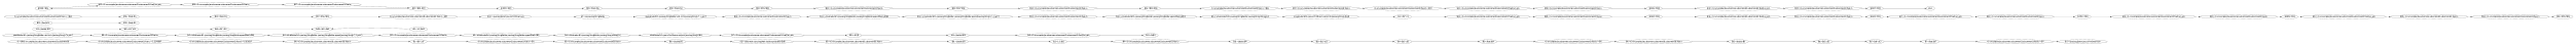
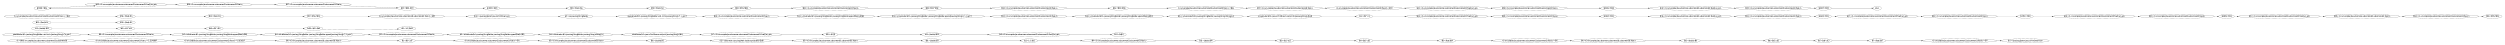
  digraph {
    fontname="IBM Plex Sans"
    rankdir=LR
    node [fontname="IBM Plex Sans"]
    edge [fontname="IBM Plex Sans"]
    "r0 := @this: vm.compiler.jbe.subcommon.subcommon03.subcommon03"
    "r0.<vm.compiler.jbe.subcommon.subcommon03.subcommon03: float c> = 1.1234568F"
    "r0.<vm.compiler.jbe.subcommon.subcommon03.subcommon03: float d> = 1.010101F"
    "$f0 = r0.<vm.compiler.jbe.subcommon.subcommon03.subcommon03: float d>"
    "$f1 = $f0 * 2.0F"
    "r0.<vm.compiler.jbe.subcommon.subcommon03.subcommon03: float x> = $f1"
    "$f2 = r0.<vm.compiler.jbe.subcommon.subcommon03.subcommon03: float x>"
    "$d0 = (double) $f2"
    "d12 = staticinvoke <java.lang.Math: double sqrt(double)>($d0)"
    "$f3 = r0.<vm.compiler.jbe.subcommon.subcommon03.subcommon03: float x>"
    "$d1 = (double) $f3"
    "d13 = 1.0 / $d1"
    "$f4 = r0.<vm.compiler.jbe.subcommon.subcommon03.subcommon03: float c>"
    "$d2 = (double) $f4"
    "$d3 = $d2 * d12"
    "$d4 = $d3 * d13"
    "$f5 = (float) $d4"
    "r0.<vm.compiler.jbe.subcommon.subcommon03.subcommon03: float a> = $f5"
    "$f6 = r0.<vm.compiler.jbe.subcommon.subcommon03.subcommon03: float c>"
    "$d5 = (double) $f6"
    "$d6 = $d5 / d12"
    "$d7 = $d6 * d13"
    "$f7 = (float) $d7"
    "r0.<vm.compiler.jbe.subcommon.subcommon03.subcommon03: float b> = $f7"
    "$r2 = <java.lang.System: java.io.PrintStream out>"
    "specialinvoke $r1.<java.lang.StringBuilder: void <init>(java.lang.String)>(\"a_opt=\")"
    "$f8 = r0.<vm.compiler.jbe.subcommon.subcommon03.subcommon03: float a>"
    "$r3 = virtualinvoke $r1.<java.lang.StringBuilder: java.lang.StringBuilder append(float)>($f8)"
    "$r4 = virtualinvoke $r3.<java.lang.StringBuilder: java.lang.StringBuilder append(java.lang.String)>(\";  b_opt=\")"
    "$f9 = r0.<vm.compiler.jbe.subcommon.subcommon03.subcommon03: float b>"
    "$r5 = virtualinvoke $r4.<java.lang.StringBuilder: java.lang.StringBuilder append(float)>($f9)"
    "$r6 = virtualinvoke $r5.<java.lang.StringBuilder: java.lang.String toString()>()"
    "virtualinvoke $r2.<java.io.PrintStream: void print(java.lang.String)>($r6)"
    "$r7 = r0.<vm.compiler.jbe.subcommon.subcommon03.subcommon03: float[] arr_opt>"
    "$f10 = $r7[0]"
    "d14 = (double) $f10"
    "$r8 = r0.<vm.compiler.jbe.subcommon.subcommon03.subcommon03: float[] arr_opt>"
    "$f11 = $r8[1]"
    "d15 = (double) $f11"
    "$d9 = d14 * d14"
    "$d8 = d15 * d15"
    "$d10 = $d9 + $d8"
    "d11 = 1.0 / $d10"
    "$f13 = (float) d14"
    "$f12 = (float) d11"
    "r0.<vm.compiler.jbe.subcommon.subcommon03.subcommon03: float c> = $f14"
    "$f16 = (float) d15"
    "$f15 = (float) d11"
    "$f17 = $f16 / $f15"
    "r0.<vm.compiler.jbe.subcommon.subcommon03.subcommon03: float d> = $f17"
    "$r10 = <java.lang.System: java.io.PrintStream out>"
    "$r9 = new java.lang.StringBuilder"
    "specialinvoke $r9.<java.lang.StringBuilder: void <init>(java.lang.String)>(\";  c_opt=\")"
    "$f18 = r0.<vm.compiler.jbe.subcommon.subcommon03.subcommon03: float c>"
    "$r11 = virtualinvoke $r9.<java.lang.StringBuilder: java.lang.StringBuilder append(float)>($f18)"
    "$r12 = virtualinvoke $r11.<java.lang.StringBuilder: java.lang.StringBuilder append(java.lang.String)>(\";  d_opt=\")"
    "$f19 = r0.<vm.compiler.jbe.subcommon.subcommon03.subcommon03: float d>"
    "$r13 = virtualinvoke $r12.<java.lang.StringBuilder: java.lang.StringBuilder append(float)>($f19)"
    "$r14 = virtualinvoke $r13.<java.lang.StringBuilder: java.lang.String toString()>()"
    "virtualinvoke $r10.<java.io.PrintStream: void println(java.lang.String)>($r14)"
    n61 [label="d16 = d13 * 2.0"]
    "$r15 = r0.<vm.compiler.jbe.subcommon.subcommon03.subcommon03: float[] arr_opt>"
    "$f20 = r0.<vm.compiler.jbe.subcommon.subcommon03.subcommon03: float a>"
    "$r15[2] = $f20"
    "$r16 = r0.<vm.compiler.jbe.subcommon.subcommon03.subcommon03: float[] arr_opt>"
    "$f21 = r0.<vm.compiler.jbe.subcommon.subcommon03.subcommon03: float b>"
    "$r16[3] = $f21"
    "$r17 = r0.<vm.compiler.jbe.subcommon.subcommon03.subcommon03: float[] arr_opt>"
    "$f22 = r0.<vm.compiler.jbe.subcommon.subcommon03.subcommon03: float c>"
    "$r17[4] = $f22"
    "$r18 = r0.<vm.compiler.jbe.subcommon.subcommon03.subcommon03: float[] arr_opt>"
    "$f23 = r0.<vm.compiler.jbe.subcommon.subcommon03.subcommon03: float d>"
    "$r18[5] = $f23"
    "$r19 = r0.<vm.compiler.jbe.subcommon.subcommon03.subcommon03: float[] arr_opt>"
    "$f25 = r0.<vm.compiler.jbe.subcommon.subcommon03.subcommon03: float b>"
    "$f24 = r0.<vm.compiler.jbe.subcommon.subcommon03.subcommon03: float c>"
    "$f26 = $f25 / $f24"
    "$r19[8] = $f26"
    "$r20 = r0.<vm.compiler.jbe.subcommon.subcommon03.subcommon03: float[] arr_opt>"
    "$f28 = r0.<vm.compiler.jbe.subcommon.subcommon03.subcommon03: float c>"
    "$f27 = r0.<vm.compiler.jbe.subcommon.subcommon03.subcommon03: float a>"
    "$f29 = $f28 - $f27"
    "$r20[9] = $f29"
    "$f31 = (float) d16"
    "$f30 = (float) d14"
    "$f33 = $f31 / $f30"
    "$f32 = r0.<vm.compiler.jbe.subcommon.subcommon03.subcommon03: float b>"
    "$f35 = $f33 * $f32"
    "$f34 = r0.<vm.compiler.jbe.subcommon.subcommon03.subcommon03: float a>"
    "$f36 = $f35 / $f34"
    "r0.<vm.compiler.jbe.subcommon.subcommon03.subcommon03: float c> = $f36"
    "$f37 = r0.<vm.compiler.jbe.subcommon.subcommon03.subcommon03: float c>"
    "r0.<vm.compiler.jbe.subcommon.subcommon03.subcommon03: float d> = $f37"
    "$r21 = r0.<vm.compiler.jbe.subcommon.subcommon03.subcommon03: float[] arr_opt>"
    "$f38 = r0.<vm.compiler.jbe.subcommon.subcommon03.subcommon03: float c>"
    "$r21[6] = $f38"
    "$r22 = r0.<vm.compiler.jbe.subcommon.subcommon03.subcommon03: float[] arr_opt>"
    "$f39 = r0.<vm.compiler.jbe.subcommon.subcommon03.subcommon03: float d>"
    "$r22[7] = $f39"
    return
    "r0 := @this: vm.compiler.jbe.subcommon.subcommon03.subcommon03" -> "r0.<vm.compiler.jbe.subcommon.subcommon03.subcommon03: float c> = 1.1234568F"
    "r0.<vm.compiler.jbe.subcommon.subcommon03.subcommon03: float c> = 1.1234568F" -> "r0.<vm.compiler.jbe.subcommon.subcommon03.subcommon03: float d> = 1.010101F"
    "r0.<vm.compiler.jbe.subcommon.subcommon03.subcommon03: float d> = 1.010101F" -> "$f0 = r0.<vm.compiler.jbe.subcommon.subcommon03.subcommon03: float d>"
    "$f0 = r0.<vm.compiler.jbe.subcommon.subcommon03.subcommon03: float d>" -> "$f1 = $f0 * 2.0F"
    "$f1 = $f0 * 2.0F" -> "r0.<vm.compiler.jbe.subcommon.subcommon03.subcommon03: float x> = $f1"
    "r0.<vm.compiler.jbe.subcommon.subcommon03.subcommon03: float x> = $f1" -> "$f2 = r0.<vm.compiler.jbe.subcommon.subcommon03.subcommon03: float x>"
    "$f2 = r0.<vm.compiler.jbe.subcommon.subcommon03.subcommon03: float x>" -> "$d0 = (double) $f2"
    "$d0 = (double) $f2" -> "d12 = staticinvoke <java.lang.Math: double sqrt(double)>($d0)"
    "d12 = staticinvoke <java.lang.Math: double sqrt(double)>($d0)" -> "$f3 = r0.<vm.compiler.jbe.subcommon.subcommon03.subcommon03: float x>"
    "$f3 = r0.<vm.compiler.jbe.subcommon.subcommon03.subcommon03: float x>" -> "$d1 = (double) $f3"
    "$d1 = (double) $f3" -> "d13 = 1.0 / $d1"
    "d13 = 1.0 / $d1" -> "$f4 = r0.<vm.compiler.jbe.subcommon.subcommon03.subcommon03: float c>"
    "$f4 = r0.<vm.compiler.jbe.subcommon.subcommon03.subcommon03: float c>" -> "$d2 = (double) $f4"
    "$d2 = (double) $f4" -> "$d3 = $d2 * d12"
    "$d3 = $d2 * d12" -> "$d4 = $d3 * d13"
    "$d4 = $d3 * d13" -> "$f5 = (float) $d4"
    "$f5 = (float) $d4" -> "r0.<vm.compiler.jbe.subcommon.subcommon03.subcommon03: float a> = $f5"
    "r0.<vm.compiler.jbe.subcommon.subcommon03.subcommon03: float a> = $f5" -> "$f6 = r0.<vm.compiler.jbe.subcommon.subcommon03.subcommon03: float c>"
    "$f6 = r0.<vm.compiler.jbe.subcommon.subcommon03.subcommon03: float c>" -> "$d5 = (double) $f6"
    "$d5 = (double) $f6" -> "$d6 = $d5 / d12"
    "$d6 = $d5 / d12" -> "$d7 = $d6 * d13"
    "$d7 = $d6 * d13" -> "$f7 = (float) $d7"
    "$f7 = (float) $d7" -> "r0.<vm.compiler.jbe.subcommon.subcommon03.subcommon03: float b> = $f7"
    "r0.<vm.compiler.jbe.subcommon.subcommon03.subcommon03: float b> = $f7" -> "$r2 = <java.lang.System: java.io.PrintStream out>"
    "specialinvoke $r1.<java.lang.StringBuilder: void <init>(java.lang.String)>(\"a_opt=\")" -> "$f8 = r0.<vm.compiler.jbe.subcommon.subcommon03.subcommon03: float a>"
    "$f8 = r0.<vm.compiler.jbe.subcommon.subcommon03.subcommon03: float a>" -> "$r3 = virtualinvoke $r1.<java.lang.StringBuilder: java.lang.StringBuilder append(float)>($f8)"
    "$r3 = virtualinvoke $r1.<java.lang.StringBuilder: java.lang.StringBuilder append(float)>($f8)" -> "$r4 = virtualinvoke $r3.<java.lang.StringBuilder: java.lang.StringBuilder append(java.lang.String)>(\";  b_opt=\")"
    "$r4 = virtualinvoke $r3.<java.lang.StringBuilder: java.lang.StringBuilder append(java.lang.String)>(\";  b_opt=\")" -> "$f9 = r0.<vm.compiler.jbe.subcommon.subcommon03.subcommon03: float b>"
    "$f9 = r0.<vm.compiler.jbe.subcommon.subcommon03.subcommon03: float b>" -> "$r5 = virtualinvoke $r4.<java.lang.StringBuilder: java.lang.StringBuilder append(float)>($f9)"
    "$r5 = virtualinvoke $r4.<java.lang.StringBuilder: java.lang.StringBuilder append(float)>($f9)" -> "$r6 = virtualinvoke $r5.<java.lang.StringBuilder: java.lang.String toString()>()"
    "$r6 = virtualinvoke $r5.<java.lang.StringBuilder: java.lang.String toString()>()" -> "virtualinvoke $r2.<java.io.PrintStream: void print(java.lang.String)>($r6)"
    "virtualinvoke $r2.<java.io.PrintStream: void print(java.lang.String)>($r6)" -> "$r7 = r0.<vm.compiler.jbe.subcommon.subcommon03.subcommon03: float[] arr_opt>"
    "$r7 = r0.<vm.compiler.jbe.subcommon.subcommon03.subcommon03: float[] arr_opt>" -> "$f10 = $r7[0]"
    "$f10 = $r7[0]" -> "d14 = (double) $f10"
    "d14 = (double) $f10" -> "$r8 = r0.<vm.compiler.jbe.subcommon.subcommon03.subcommon03: float[] arr_opt>"
    "$r8 = r0.<vm.compiler.jbe.subcommon.subcommon03.subcommon03: float[] arr_opt>" -> "$f11 = $r8[1]"
    "d15 = (double) $f11" -> "$d9 = d14 * d14"
    "$d9 = d14 * d14" -> "$d8 = d15 * d15"
    "$d8 = d15 * d15" -> "$d10 = $d9 + $d8"
-   "d11 = 1.0 / $d10" -> "$d10 = $d9 + $d8"
+   "$d10 = $d9 + $d8" -> "d11 = 1.0 / $d10"
    "$f13 = (float) d14" -> "$f12 = (float) d11"
    "r0.<vm.compiler.jbe.subcommon.subcommon03.subcommon03: float c> = $f14" -> "$f16 = (float) d15"
    "$f16 = (float) d15" -> "$f15 = (float) d11"
    "$f15 = (float) d11" -> "$f17 = $f16 / $f15"
    "$f17 = $f16 / $f15" -> "r0.<vm.compiler.jbe.subcommon.subcommon03.subcommon03: float d> = $f17"
    "r0.<vm.compiler.jbe.subcommon.subcommon03.subcommon03: float d> = $f17" -> "$r10 = <java.lang.System: java.io.PrintStream out>"
    "$r10 = <java.lang.System: java.io.PrintStream out>" -> "$r9 = new java.lang.StringBuilder"
    "$r9 = new java.lang.StringBuilder" -> "specialinvoke $r9.<java.lang.StringBuilder: void <init>(java.lang.String)>(\";  c_opt=\")"
    "specialinvoke $r9.<java.lang.StringBuilder: void <init>(java.lang.String)>(\";  c_opt=\")" -> "$f18 = r0.<vm.compiler.jbe.subcommon.subcommon03.subcommon03: float c>"
    "$f18 = r0.<vm.compiler.jbe.subcommon.subcommon03.subcommon03: float c>" -> "$r11 = virtualinvoke $r9.<java.lang.StringBuilder: java.lang.StringBuilder append(float)>($f18)"
    "$r11 = virtualinvoke $r9.<java.lang.StringBuilder: java.lang.StringBuilder append(float)>($f18)" -> "$r12 = virtualinvoke $r11.<java.lang.StringBuilder: java.lang.StringBuilder append(java.lang.String)>(\";  d_opt=\")"
    "$r12 = virtualinvoke $r11.<java.lang.StringBuilder: java.lang.StringBuilder append(java.lang.String)>(\";  d_opt=\")" -> "$f19 = r0.<vm.compiler.jbe.subcommon.subcommon03.subcommon03: float d>"
    "$f19 = r0.<vm.compiler.jbe.subcommon.subcommon03.subcommon03: float d>" -> "$r13 = virtualinvoke $r12.<java.lang.StringBuilder: java.lang.StringBuilder append(float)>($f19)"
    "$r13 = virtualinvoke $r12.<java.lang.StringBuilder: java.lang.StringBuilder append(float)>($f19)" -> "$r14 = virtualinvoke $r13.<java.lang.StringBuilder: java.lang.String toString()>()"
    "$r14 = virtualinvoke $r13.<java.lang.StringBuilder: java.lang.String toString()>()" -> "virtualinvoke $r10.<java.io.PrintStream: void println(java.lang.String)>($r14)"
    "virtualinvoke $r10.<java.io.PrintStream: void println(java.lang.String)>($r14)" -> n61
    n61 -> "$r15 = r0.<vm.compiler.jbe.subcommon.subcommon03.subcommon03: float[] arr_opt>"
    "$r15 = r0.<vm.compiler.jbe.subcommon.subcommon03.subcommon03: float[] arr_opt>" -> "$f20 = r0.<vm.compiler.jbe.subcommon.subcommon03.subcommon03: float a>"
    "$f20 = r0.<vm.compiler.jbe.subcommon.subcommon03.subcommon03: float a>" -> "$r15[2] = $f20"
    "$r15[2] = $f20" -> "$r16 = r0.<vm.compiler.jbe.subcommon.subcommon03.subcommon03: float[] arr_opt>"
    "$r16 = r0.<vm.compiler.jbe.subcommon.subcommon03.subcommon03: float[] arr_opt>" -> "$f21 = r0.<vm.compiler.jbe.subcommon.subcommon03.subcommon03: float b>"
    "$f21 = r0.<vm.compiler.jbe.subcommon.subcommon03.subcommon03: float b>" -> "$r16[3] = $f21"
    "$r16[3] = $f21" -> "$r17 = r0.<vm.compiler.jbe.subcommon.subcommon03.subcommon03: float[] arr_opt>"
    "$r17 = r0.<vm.compiler.jbe.subcommon.subcommon03.subcommon03: float[] arr_opt>" -> "$f22 = r0.<vm.compiler.jbe.subcommon.subcommon03.subcommon03: float c>"
    "$f22 = r0.<vm.compiler.jbe.subcommon.subcommon03.subcommon03: float c>" -> "$r17[4] = $f22"
    "$r17[4] = $f22" -> "$r18 = r0.<vm.compiler.jbe.subcommon.subcommon03.subcommon03: float[] arr_opt>"
    "$r18 = r0.<vm.compiler.jbe.subcommon.subcommon03.subcommon03: float[] arr_opt>" -> "$f23 = r0.<vm.compiler.jbe.subcommon.subcommon03.subcommon03: float d>"
    "$f23 = r0.<vm.compiler.jbe.subcommon.subcommon03.subcommon03: float d>" -> "$r18[5] = $f23"
    "$r18[5] = $f23" -> "$r19 = r0.<vm.compiler.jbe.subcommon.subcommon03.subcommon03: float[] arr_opt>"
    "$r19 = r0.<vm.compiler.jbe.subcommon.subcommon03.subcommon03: float[] arr_opt>" -> "$f25 = r0.<vm.compiler.jbe.subcommon.subcommon03.subcommon03: float b>"
    "$f25 = r0.<vm.compiler.jbe.subcommon.subcommon03.subcommon03: float b>" -> "$f24 = r0.<vm.compiler.jbe.subcommon.subcommon03.subcommon03: float c>"
    "$f24 = r0.<vm.compiler.jbe.subcommon.subcommon03.subcommon03: float c>" -> "$f26 = $f25 / $f24"
    "$r19[8] = $f26" -> "$r20 = r0.<vm.compiler.jbe.subcommon.subcommon03.subcommon03: float[] arr_opt>"
    "$r20 = r0.<vm.compiler.jbe.subcommon.subcommon03.subcommon03: float[] arr_opt>" -> "$f28 = r0.<vm.compiler.jbe.subcommon.subcommon03.subcommon03: float c>"
    "$f28 = r0.<vm.compiler.jbe.subcommon.subcommon03.subcommon03: float c>" -> "$f27 = r0.<vm.compiler.jbe.subcommon.subcommon03.subcommon03: float a>"
    "$f27 = r0.<vm.compiler.jbe.subcommon.subcommon03.subcommon03: float a>" -> "$f29 = $f28 - $f27"
    "$f29 = $f28 - $f27" -> "$r19[8] = $f26"
    "$f29 = $f28 - $f27" -> "$r20[9] = $f29"
    "$r20[9] = $f29" -> "$f31 = (float) d16"
    "$f31 = (float) d16" -> "$f30 = (float) d14"
    "$f30 = (float) d14" -> "$f33 = $f31 / $f30"
    "$f33 = $f31 / $f30" -> "$f32 = r0.<vm.compiler.jbe.subcommon.subcommon03.subcommon03: float b>"
    "$f32 = r0.<vm.compiler.jbe.subcommon.subcommon03.subcommon03: float b>" -> "$f35 = $f33 * $f32"
    "$f35 = $f33 * $f32" -> "$f34 = r0.<vm.compiler.jbe.subcommon.subcommon03.subcommon03: float a>"
    "$f34 = r0.<vm.compiler.jbe.subcommon.subcommon03.subcommon03: float a>" -> "$f36 = $f35 / $f34"
    "$f36 = $f35 / $f34" -> "r0.<vm.compiler.jbe.subcommon.subcommon03.subcommon03: float c> = $f36"
    "r0.<vm.compiler.jbe.subcommon.subcommon03.subcommon03: float c> = $f36" -> "$f37 = r0.<vm.compiler.jbe.subcommon.subcommon03.subcommon03: float c>"
    "$f37 = r0.<vm.compiler.jbe.subcommon.subcommon03.subcommon03: float c>" -> "r0.<vm.compiler.jbe.subcommon.subcommon03.subcommon03: float d> = $f37"
    "r0.<vm.compiler.jbe.subcommon.subcommon03.subcommon03: float d> = $f37" -> "$r21 = r0.<vm.compiler.jbe.subcommon.subcommon03.subcommon03: float[] arr_opt>"
    "$r21 = r0.<vm.compiler.jbe.subcommon.subcommon03.subcommon03: float[] arr_opt>" -> "$f38 = r0.<vm.compiler.jbe.subcommon.subcommon03.subcommon03: float c>"
    "$f38 = r0.<vm.compiler.jbe.subcommon.subcommon03.subcommon03: float c>" -> "$r21[6] = $f38"
    "$r21[6] = $f38" -> "$r22 = r0.<vm.compiler.jbe.subcommon.subcommon03.subcommon03: float[] arr_opt>"
    "$r22 = r0.<vm.compiler.jbe.subcommon.subcommon03.subcommon03: float[] arr_opt>" -> "$f39 = r0.<vm.compiler.jbe.subcommon.subcommon03.subcommon03: float d>"
    "$f39 = r0.<vm.compiler.jbe.subcommon.subcommon03.subcommon03: float d>" -> "$r22[7] = $f39"
    "$r22[7] = $f39" -> return
  }
